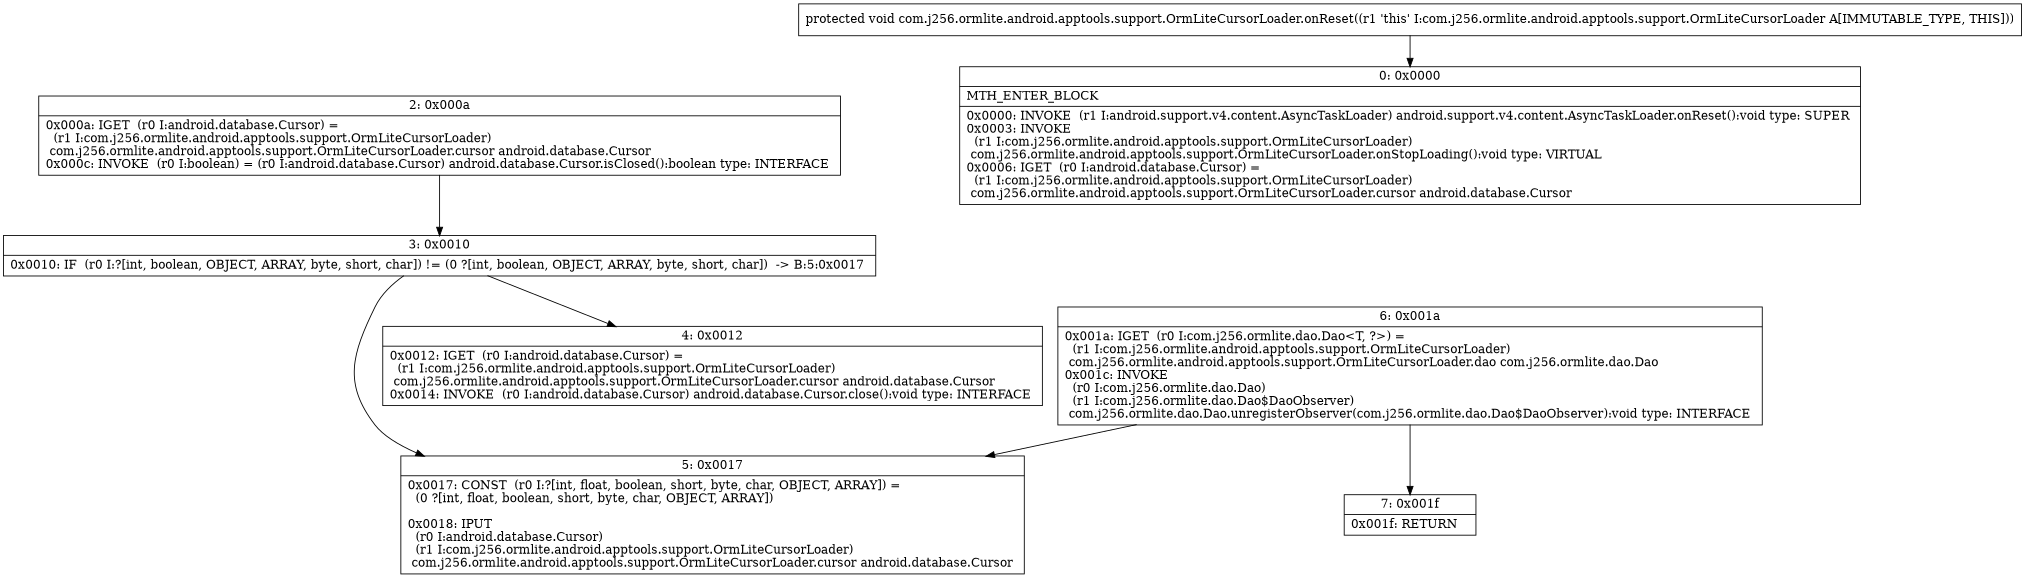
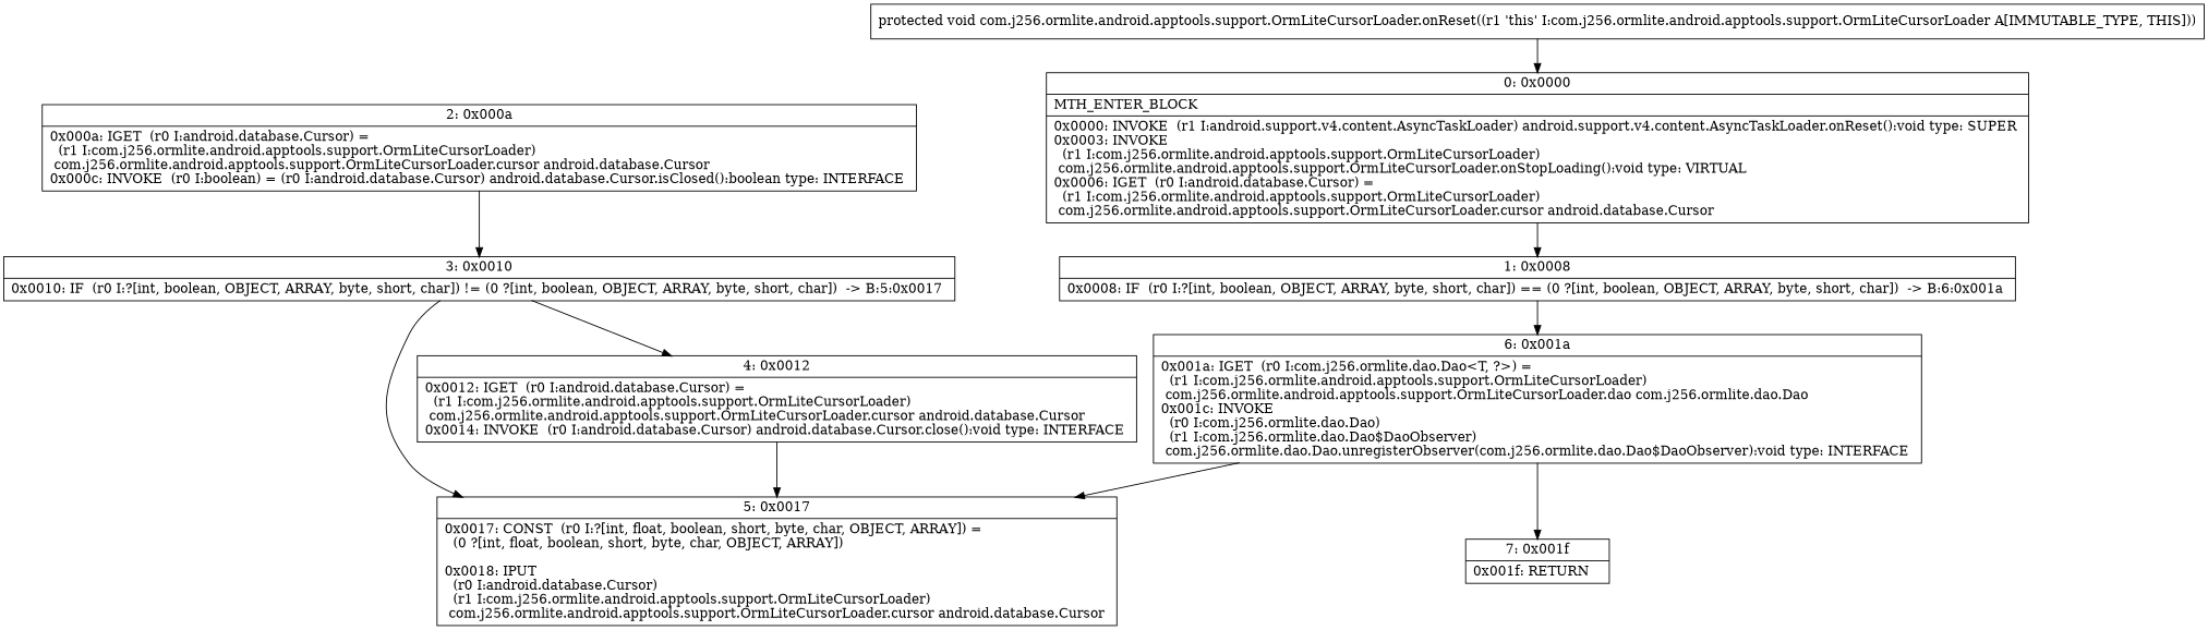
  digraph {
    node [shape=record]
    n1 [label="{0\:\ 0x0000|MTH_ENTER_BLOCK\l|0x0000: INVOKE  (r1 I:android.support.v4.content.AsyncTaskLoader) android.support.v4.content.AsyncTaskLoader.onReset():void type: SUPER \l0x0003: INVOKE  \l  (r1 I:com.j256.ormlite.android.apptools.support.OrmLiteCursorLoader)\l com.j256.ormlite.android.apptools.support.OrmLiteCursorLoader.onStopLoading():void type: VIRTUAL \l0x0006: IGET  (r0 I:android.database.Cursor) = \l  (r1 I:com.j256.ormlite.android.apptools.support.OrmLiteCursorLoader)\l com.j256.ormlite.android.apptools.support.OrmLiteCursorLoader.cursor android.database.Cursor \l}"]
+   n2 [label="{1\:\ 0x0008|0x0008: IF  (r0 I:?[int, boolean, OBJECT, ARRAY, byte, short, char]) == (0 ?[int, boolean, OBJECT, ARRAY, byte, short, char])  \-\> B:6:0x001a \l}"]
    n3 [label="{6\:\ 0x001a|0x001a: IGET  (r0 I:com.j256.ormlite.dao.Dao\<T, ?\>) = \l  (r1 I:com.j256.ormlite.android.apptools.support.OrmLiteCursorLoader)\l com.j256.ormlite.android.apptools.support.OrmLiteCursorLoader.dao com.j256.ormlite.dao.Dao \l0x001c: INVOKE  \l  (r0 I:com.j256.ormlite.dao.Dao)\l  (r1 I:com.j256.ormlite.dao.Dao$DaoObserver)\l com.j256.ormlite.dao.Dao.unregisterObserver(com.j256.ormlite.dao.Dao$DaoObserver):void type: INTERFACE \l}"]
    n4 [label="{2\:\ 0x000a|0x000a: IGET  (r0 I:android.database.Cursor) = \l  (r1 I:com.j256.ormlite.android.apptools.support.OrmLiteCursorLoader)\l com.j256.ormlite.android.apptools.support.OrmLiteCursorLoader.cursor android.database.Cursor \l0x000c: INVOKE  (r0 I:boolean) = (r0 I:android.database.Cursor) android.database.Cursor.isClosed():boolean type: INTERFACE \l}"]
    n5 [label="{3\:\ 0x0010|0x0010: IF  (r0 I:?[int, boolean, OBJECT, ARRAY, byte, short, char]) != (0 ?[int, boolean, OBJECT, ARRAY, byte, short, char])  \-\> B:5:0x0017 \l}"]
    n6 [label="{5\:\ 0x0017|0x0017: CONST  (r0 I:?[int, float, boolean, short, byte, char, OBJECT, ARRAY]) = \l  (0 ?[int, float, boolean, short, byte, char, OBJECT, ARRAY])\l \l0x0018: IPUT  \l  (r0 I:android.database.Cursor)\l  (r1 I:com.j256.ormlite.android.apptools.support.OrmLiteCursorLoader)\l com.j256.ormlite.android.apptools.support.OrmLiteCursorLoader.cursor android.database.Cursor \l}"]
    n7 [label="{7\:\ 0x001f|0x001f: RETURN   \l}"]
    n8 [label="{4\:\ 0x0012|0x0012: IGET  (r0 I:android.database.Cursor) = \l  (r1 I:com.j256.ormlite.android.apptools.support.OrmLiteCursorLoader)\l com.j256.ormlite.android.apptools.support.OrmLiteCursorLoader.cursor android.database.Cursor \l0x0014: INVOKE  (r0 I:android.database.Cursor) android.database.Cursor.close():void type: INTERFACE \l}"]
    n9 [label="{protected void com.j256.ormlite.android.apptools.support.OrmLiteCursorLoader.onReset((r1 'this' I:com.j256.ormlite.android.apptools.support.OrmLiteCursorLoader A[IMMUTABLE_TYPE, THIS])) }"]
+   n1 -> n2
+   n2 -> n3
    n3 -> n6
    n3 -> n7
    n4 -> n5
    n5 -> n6
    n5 -> n8 [style=solid]
+   n8 -> n6
    n9 -> n1
  }
